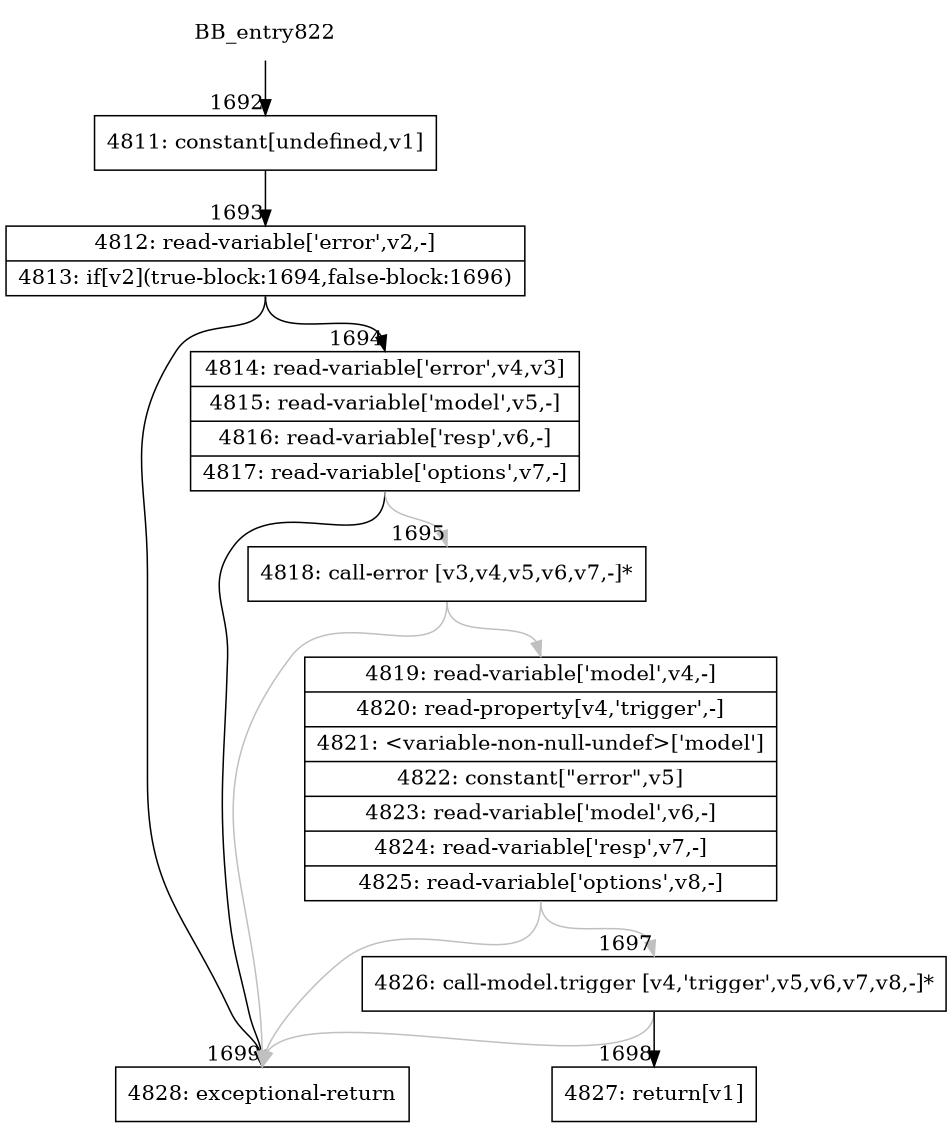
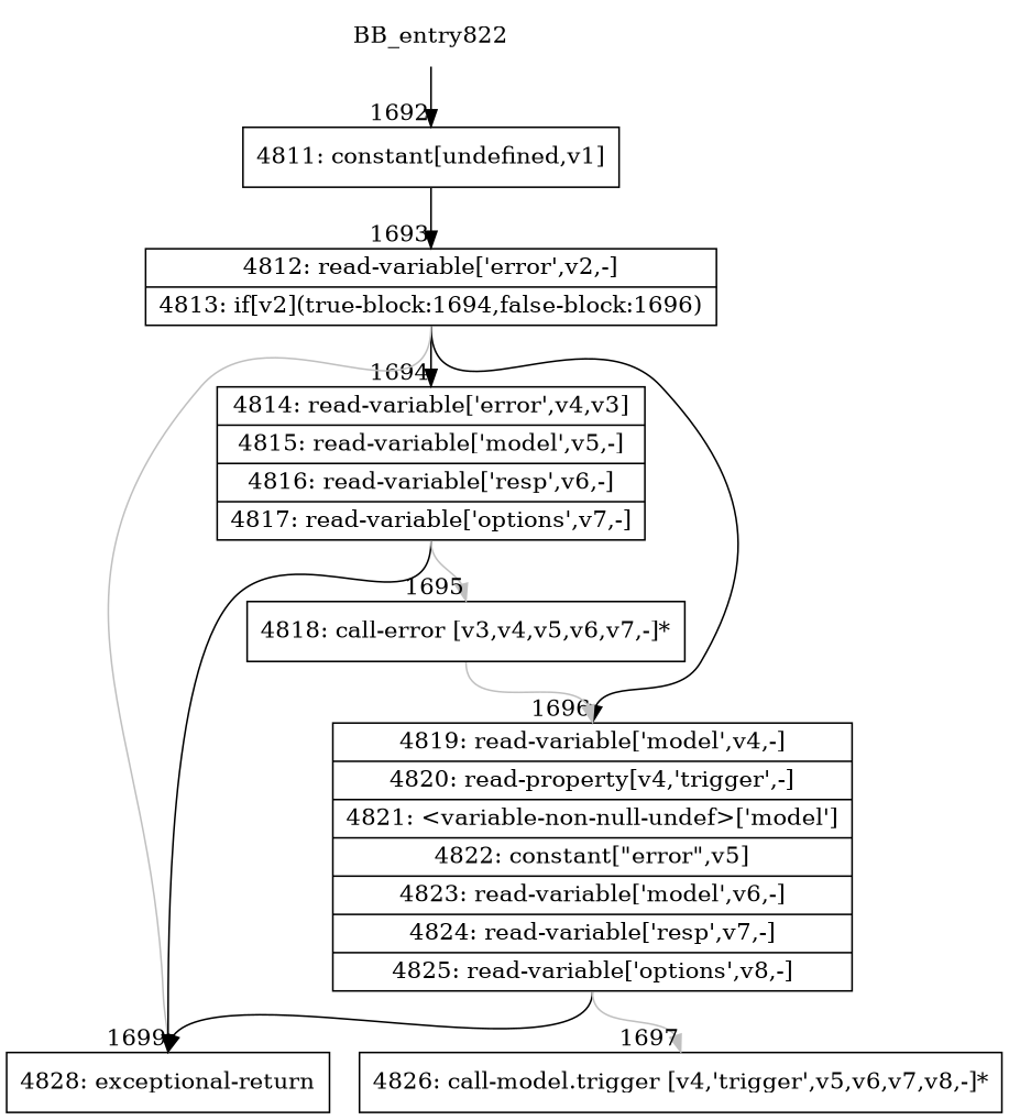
  digraph {
    rankdir=TD
    node [shape=record]
    edge [headport=n tailport=s color=gray]
    n1 [label=BB_entry822 shape=none]
    n2 [label="{4811: constant[undefined,v1]}"]
    n3 [label="{4812: read-variable['error',v2,-]|4813: if[v2](true-block:1694,false-block:1696)}"]
    n4 [label="{4814: read-variable['error',v4,v3]|4815: read-variable['model',v5,-]|4816: read-variable['resp',v6,-]|4817: read-variable['options',v7,-]}"]
    n5 [label="{4819: read-variable['model',v4,-]|4820: read-property[v4,'trigger',-]|4821: \<variable-non-null-undef\>['model']|4822: constant[\"error\",v5]|4823: read-variable['model',v6,-]|4824: read-variable['resp',v7,-]|4825: read-variable['options',v8,-]}"]
    n6 [label="{4828: exceptional-return}"]
    n7 [label="{4818: call-error [v3,v4,v5,v6,v7,-]*}"]
    n8 [label="{4826: call-model.trigger [v4,'trigger',v5,v6,v7,v8,-]*}"]
-   n9 [label="{4827: return[v1]}"]
    n1 -> n2 [headlabel="    1692" color=""]
    n2 -> n3 [headlabel="      1693" color=""]
    n3 -> n4 [headlabel="      1694" color=""]
-   n3 -> n6 [color=black headlabel="      1699"]
+   n3 -> n5 [headlabel="      1696" color=""]
+   n3 -> n6 [headlabel="      1699"]
    n4 -> n6 [color=black]
    n4 -> n7 [headlabel="      1695"]
-   n5 -> n6
+   n5 -> n6 [color=black]
    n5 -> n8 [headlabel="      1697"]
    n7 -> n5
-   n7 -> n6
-   n8 -> n6
-   n8 -> n9 [headlabel="      1698" color=""]
  }
